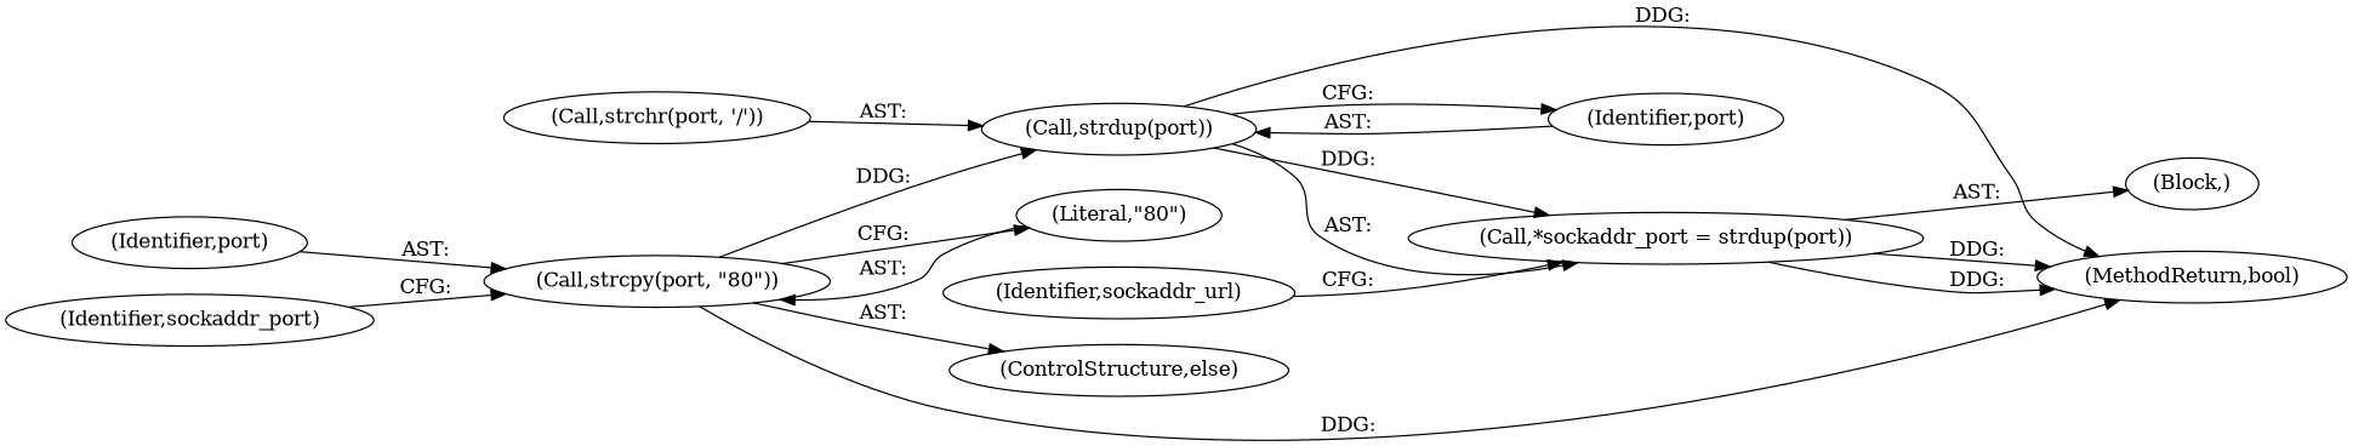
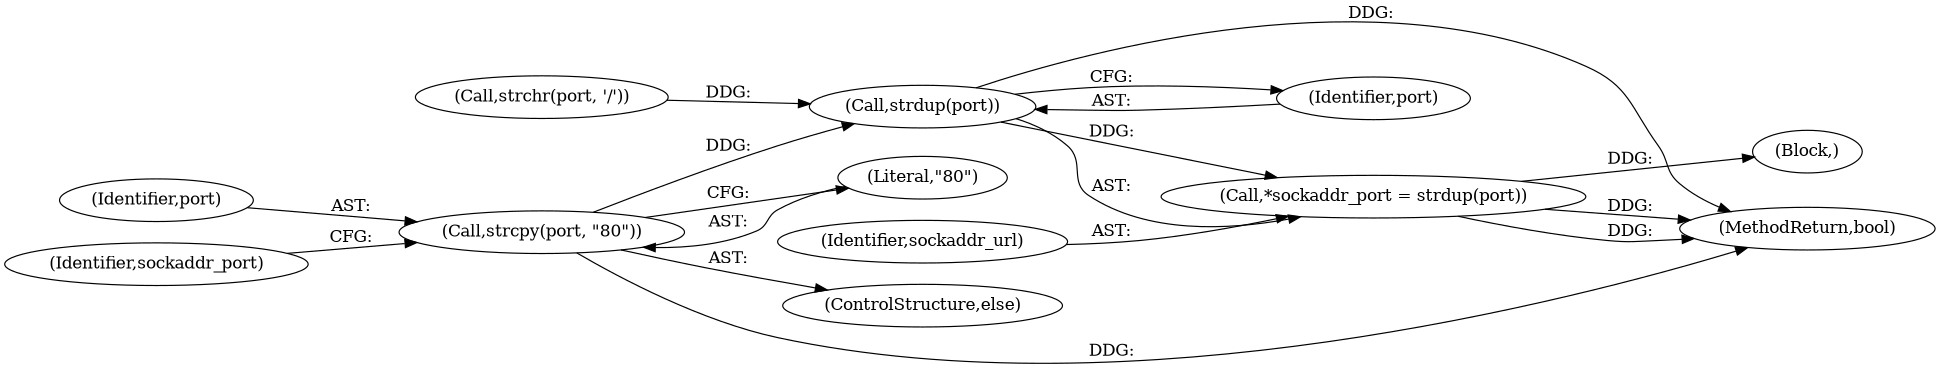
  digraph {
    rankdir=LR
    n1 [label="(Call,strcpy(port, \"80\"))"]
    n2 [label="(Call,strdup(port))"]
    n3 [label="(ControlStructure,else)"]
    n4 [label="(MethodReturn,bool)"]
    n5 [label="(Literal,\"80\")"]
    n6 [label="(Call,*sockaddr_port = strdup(port))"]
    n7 [label="(Identifier,port)"]
    n8 [label="(Block,)"]
    n9 [label="(Identifier,sockaddr_url)"]
    n10 [label="(Identifier,port)"]
    n11 [label="(Call,strchr(port, '/'))"]
    n12 [label="(Identifier,sockaddr_port)"]
    n1 -> n2 [label="DDG: "]
    n1 -> n3 [label="AST: "]
    n1 -> n4 [label="DDG: "]
    n1 -> n5 [label="CFG: "]
    n2 -> n4 [label="DDG: "]
    n2 -> n6 [label="AST: "]
    n2 -> n6 [label="DDG: "]
    n2 -> n7 [label="CFG: "]
    n5 -> n1 [label="AST: "]
    n6 -> n4 [label="DDG: "]
    n6 -> n4 [label="DDG: "]
-   n6 -> n8 [label="AST: "]
+   n6 -> n8 [label="DDG: "]
    n7 -> n2 [label="AST: "]
-   n9 -> n6 [label="CFG: "]
+   n9 -> n6 [label="AST: "]
    n10 -> n1 [label="AST: "]
-   n11 -> n2 [label="AST: "]
+   n11 -> n2 [label="DDG: "]
    n12 -> n1 [label="CFG: "]
  }
